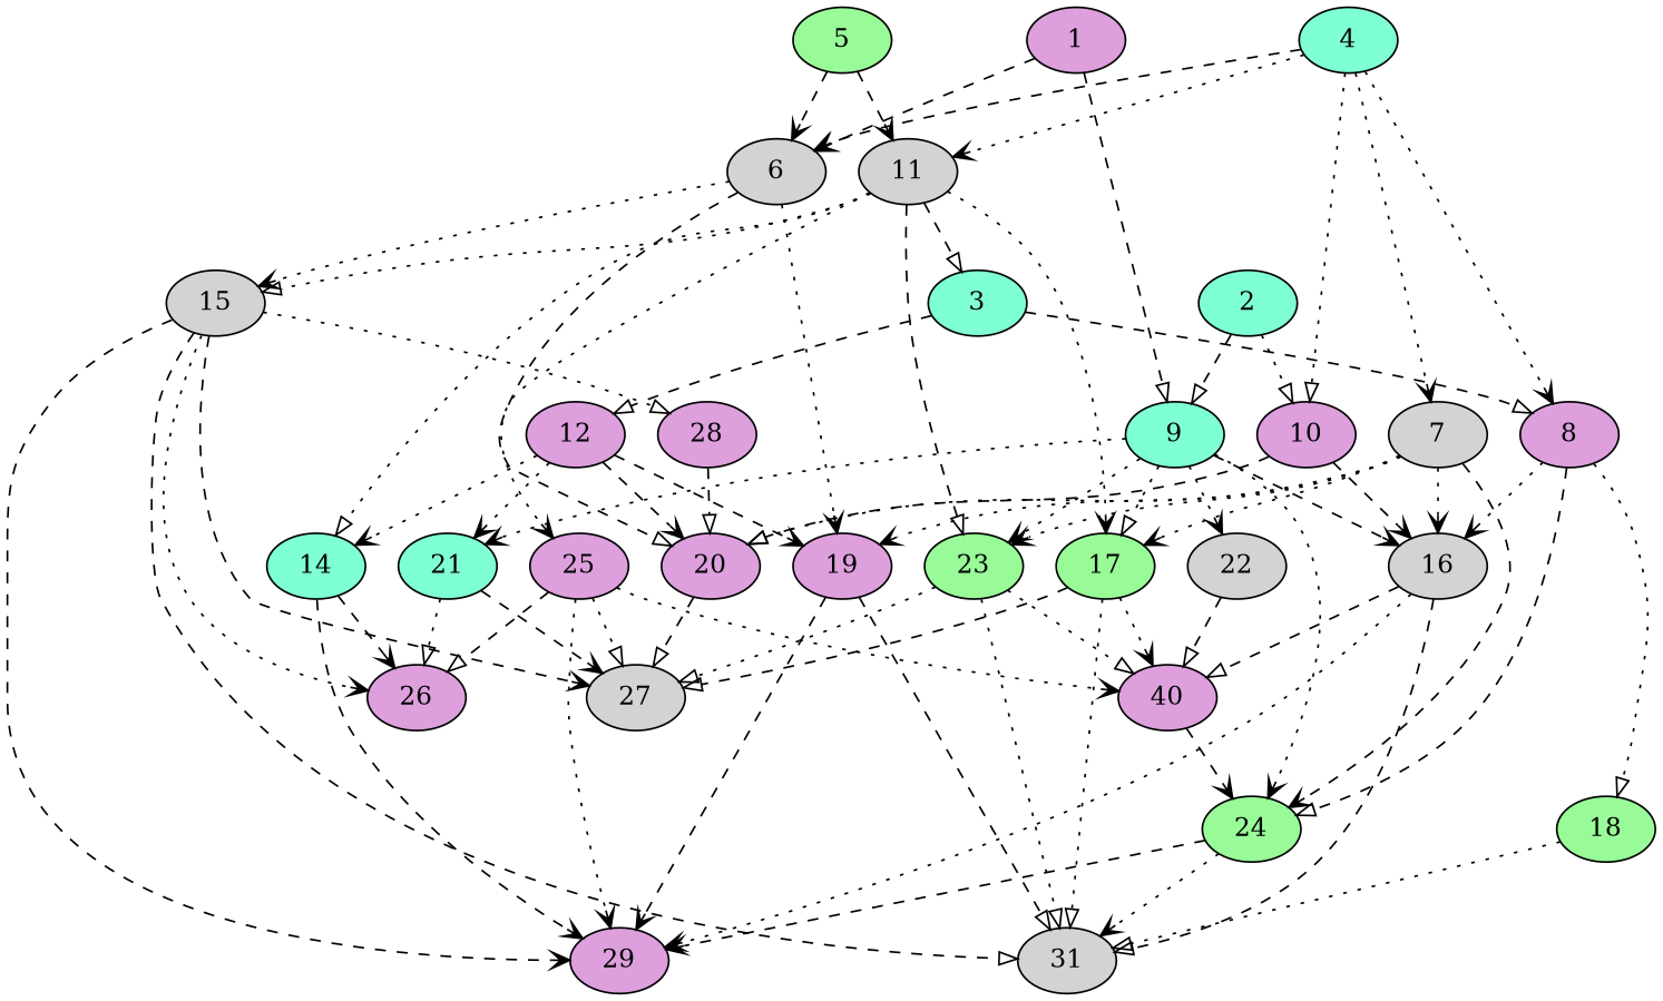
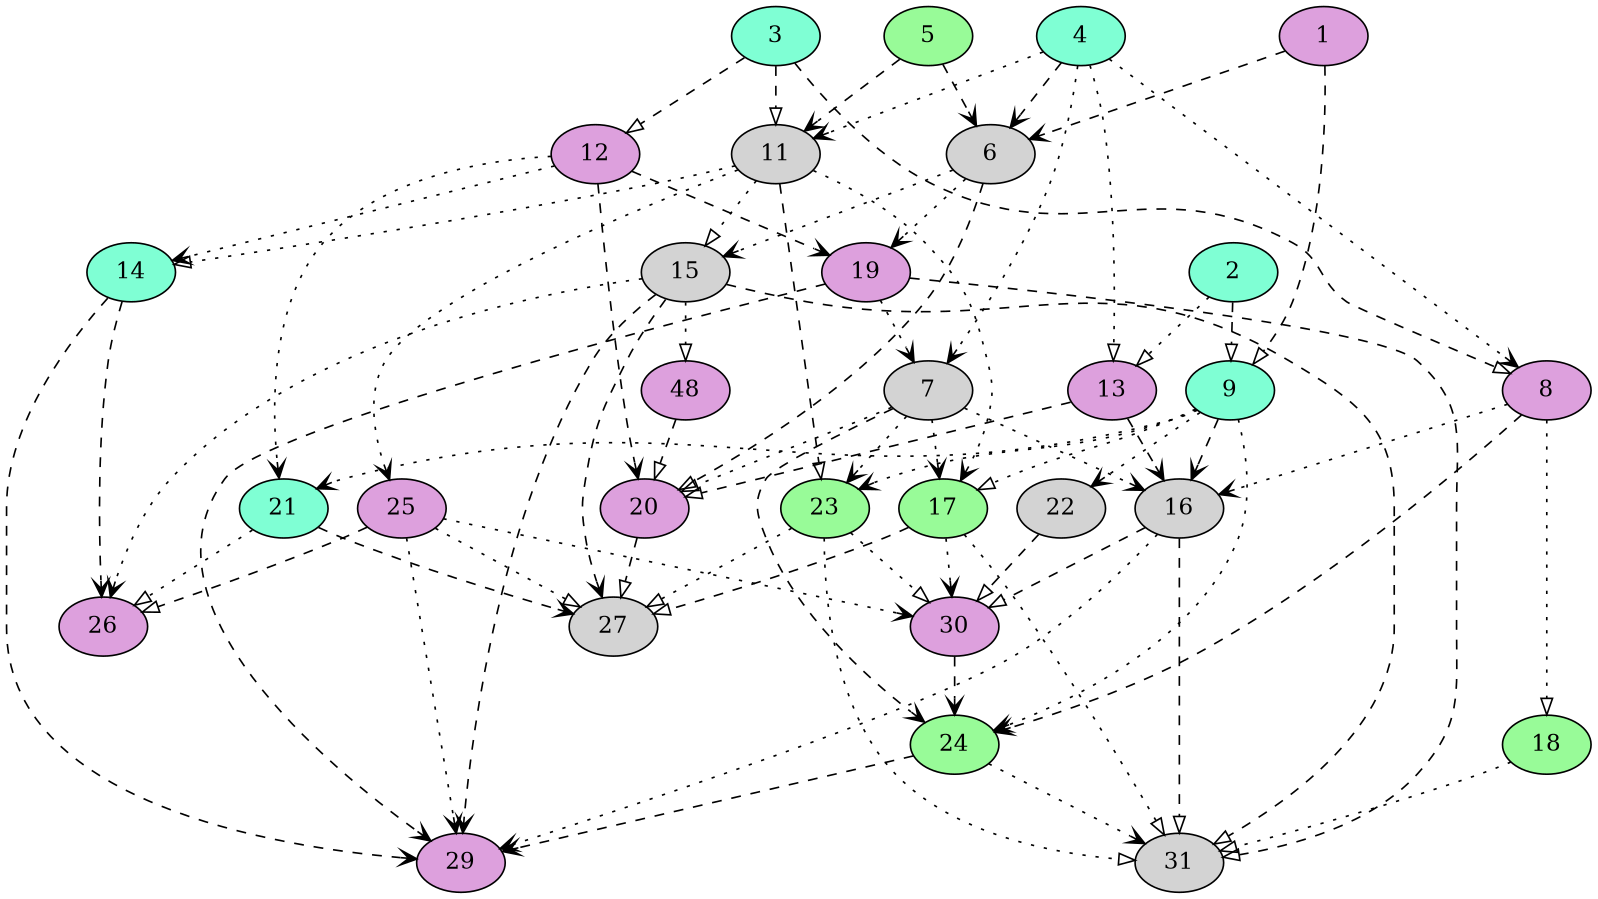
  digraph {
    node [alpha=0.14 fillcolor=plum style=filled]
    edge [arrowhead=vee style=dotted]
    1 [alpha=0.00 expect_size=446241420839889728]
    6 [alpha=0.05 expect_size=1580000231719593 fillcolor=lightgrey]
    9 [alpha=0.03 expect_size=222313425345815200 fillcolor=aquamarine]
    15 [expect_size=16668749396426358784 fillcolor=lightgrey]
    19 [alpha=0.12 expect_size=774828073102880]
    20 [alpha=0.12 expect_size=5457040893984425]
    16 [alpha=0.16 expect_size=13243308335559606272 fillcolor=lightgrey]
    17 [alpha=0.19 expect_size=1683327077553041 fillcolor=palegreen]
    23 [expect_size=20492701939905069056 fillcolor=palegreen]
    24 [alpha=0.01 expect_size=296043488657599040 fillcolor=palegreen]
    21 [alpha=0.12 expect_size=4031259347791317 fillcolor=aquamarine]
    22 [alpha=0.00 expect_size=1291451297184780 fillcolor=lightgrey]
    26 [alpha=0.11 expect_size=56589942029320944]
    29 [alpha=0.20 expect_size=42355211689723464]
    27 [alpha=0.01 expect_size=14107647571975471104 fillcolor=lightgrey]
-   28 [alpha=0.10 expect_size=173598007567934496]
+   28 [alpha=0.10 expect_size=173598007567934496 label=48]
    31 [alpha=0.19 expect_size=72385920740993088 fillcolor=lightgrey]
-   30 [alpha=0.15 expect_size=26360907465473112 label=40]
+   30 [alpha=0.15 expect_size=26360907465473112]
    2 [alpha=0.16 expect_size=218618459460063712 fillcolor=aquamarine]
-   10 [alpha=0.08 expect_size=5452956421769430]
+   10 [alpha=0.08 expect_size=5452956421769430 label=13]
    3 [alpha=0.05 expect_size=183358649467404288000 fillcolor=aquamarine]
    8 [alpha=0.07 expect_size=3039801009191839]
    11 [alpha=0.03 expect_size=986391519794269 fillcolor=lightgrey]
    12 [alpha=0.04 expect_size=160599719970473696]
    18 [expect_size=13531993240047190016 fillcolor=palegreen]
    14 [alpha=0.07 expect_size=114503586787681984 fillcolor=aquamarine]
    25 [alpha=0.10 expect_size=3404780590451392512]
    4 [alpha=0.09 expect_size=152600917835776000000 fillcolor=aquamarine]
    7 [alpha=0.17 expect_size=1672618262941195 fillcolor=lightgrey]
    5 [alpha=0.06 expect_size=1714169315931386 fillcolor=palegreen]
    1 -> 6 [style=dashed]
    1 -> 9 [arrowhead=onormal style=dashed]
    6 -> 15
    6 -> 19
    6 -> 20 [arrowhead=onormal style=dashed]
    9 -> 16 [style=dashed]
    9 -> 17 [arrowhead=onormal]
    9 -> 23
    9 -> 24
    9 -> 21
    9 -> 22
    15 -> 26
    15 -> 29 [style=dashed]
    15 -> 27 [style=dashed]
    15 -> 28 [arrowhead=onormal]
    15 -> 31 [arrowhead=onormal style=dashed]
    19 -> 29 [style=dashed]
    19 -> 31 [arrowhead=onormal style=dashed]
    20 -> 27 [arrowhead=onormal style=dashed]
    16 -> 29
    16 -> 31 [arrowhead=onormal style=dashed]
    16 -> 30 [arrowhead=onormal style=dashed]
    17 -> 27 [arrowhead=onormal style=dashed]
    17 -> 31 [arrowhead=onormal]
    17 -> 30
    23 -> 27 [arrowhead=onormal]
    23 -> 31 [arrowhead=onormal]
    23 -> 30 [arrowhead=onormal]
    24 -> 29 [style=dashed]
    24 -> 31
    21 -> 26 [arrowhead=onormal]
    21 -> 27 [style=dashed]
    22 -> 30 [arrowhead=onormal style=dashed]
    28 -> 20 [arrowhead=onormal style=dashed]
    30 -> 24 [style=dashed]
    2 -> 9 [arrowhead=onormal style=dashed]
    2 -> 10 [arrowhead=onormal]
    10 -> 20 [arrowhead=onormal style=dashed]
    10 -> 16 [style=dashed]
    3 -> 8 [arrowhead=onormal style=dashed]
-   11 -> 3 [arrowhead=onormal style=dashed]
+   3 -> 11 [arrowhead=onormal style=dashed]
    3 -> 12 [arrowhead=onormal style=dashed]
    8 -> 16
-   8 -> 24 [arrowhead=onormal style=dashed]
+   8 -> 24 [style=dashed]
    8 -> 18 [arrowhead=onormal]
    11 -> 15 [arrowhead=onormal]
    11 -> 17
    11 -> 23 [arrowhead=onormal style=dashed]
    11 -> 14 [arrowhead=onormal]
    11 -> 25
    12 -> 19 [style=dashed]
    12 -> 20 [style=dashed]
    12 -> 21
    12 -> 14
    18 -> 31 [arrowhead=onormal]
    14 -> 26 [style=dashed]
    14 -> 29 [style=dashed]
    25 -> 26 [arrowhead=onormal style=dashed]
    25 -> 29
    25 -> 27 [arrowhead=onormal]
    25 -> 30
    4 -> 6 [style=dashed]
    4 -> 10 [arrowhead=onormal]
    4 -> 8
    4 -> 11
    4 -> 7
-   7 -> 19
+   19 -> 7
    7 -> 20 [arrowhead=onormal]
    7 -> 16
    7 -> 17
    7 -> 23
    7 -> 24 [style=dashed]
    5 -> 6 [style=dashed]
    5 -> 11 [style=dashed]
  }
